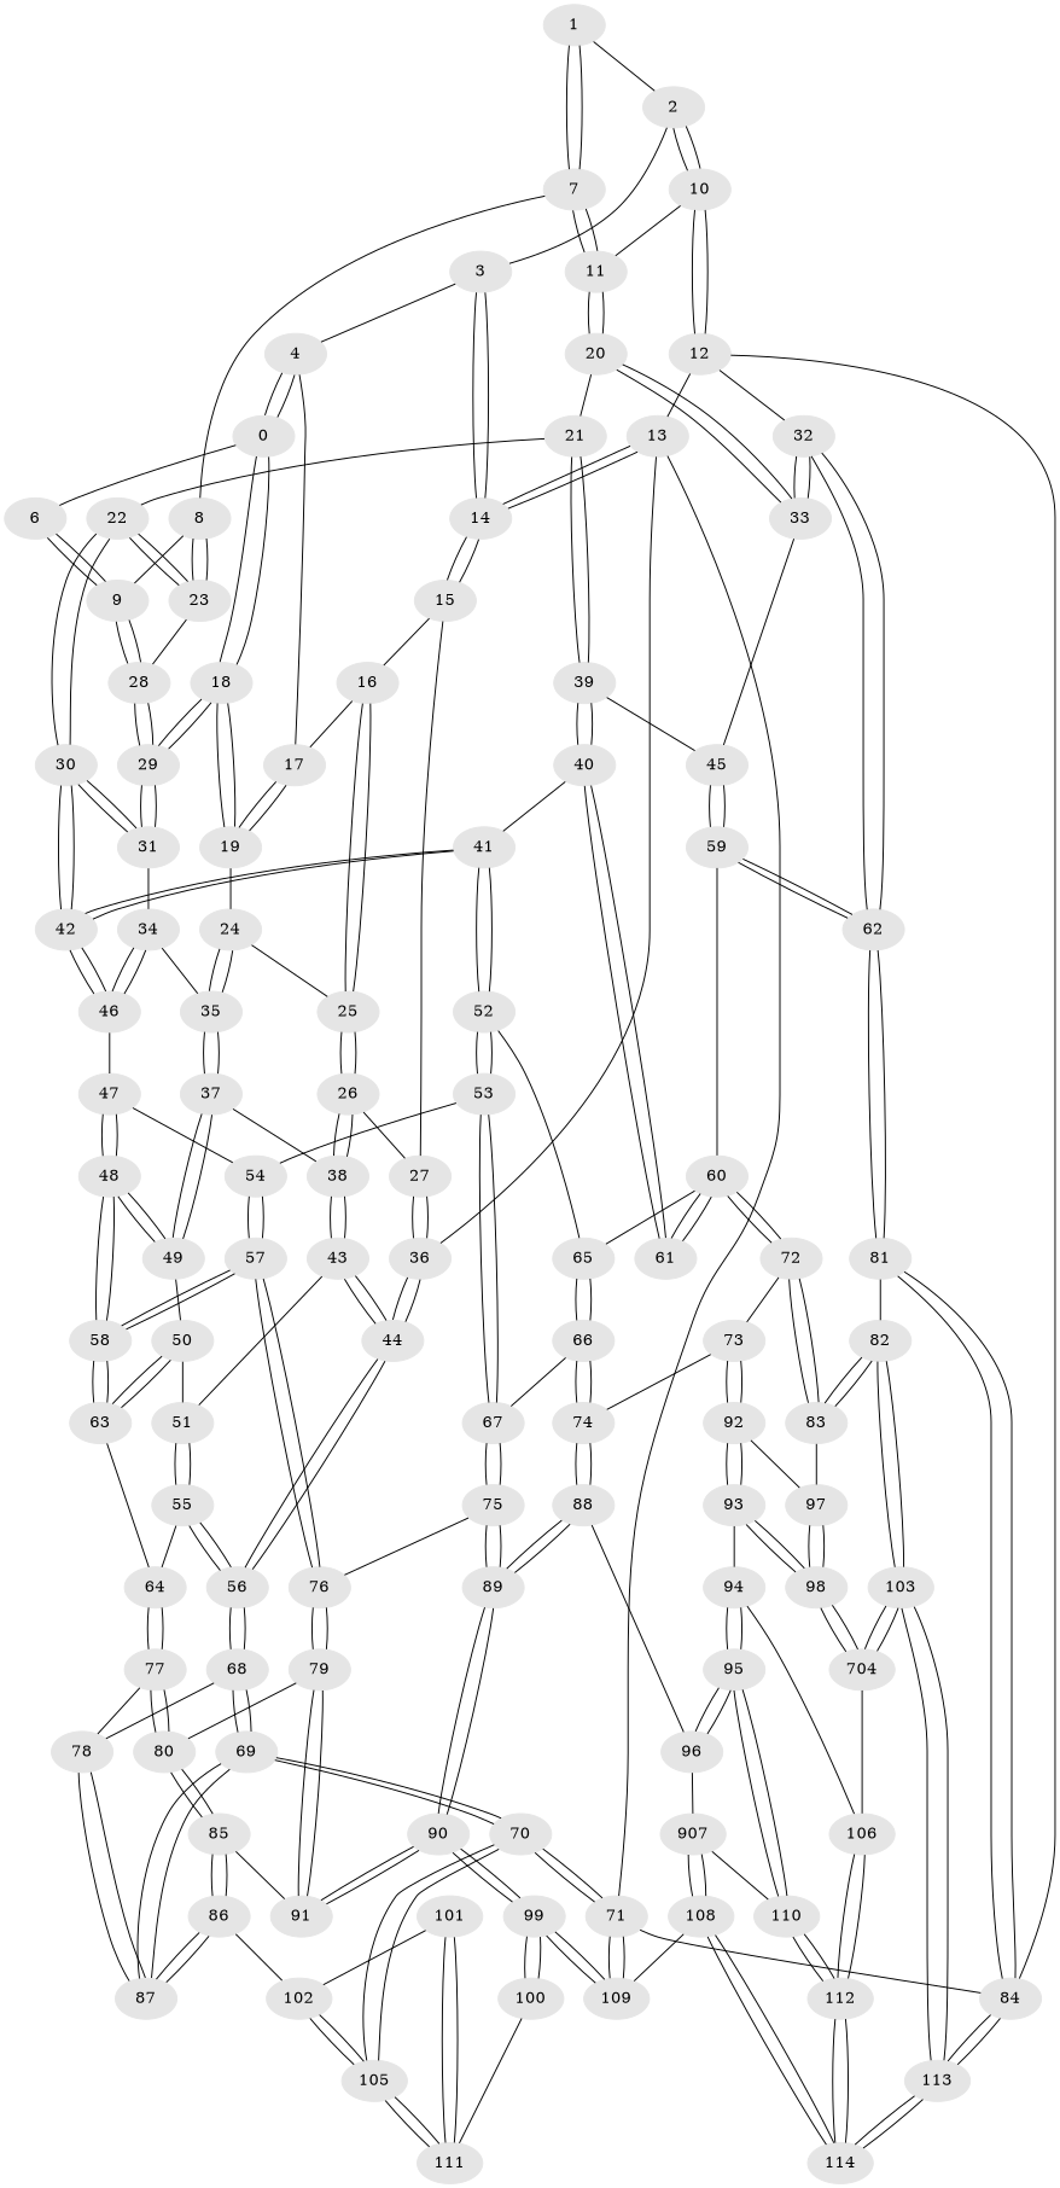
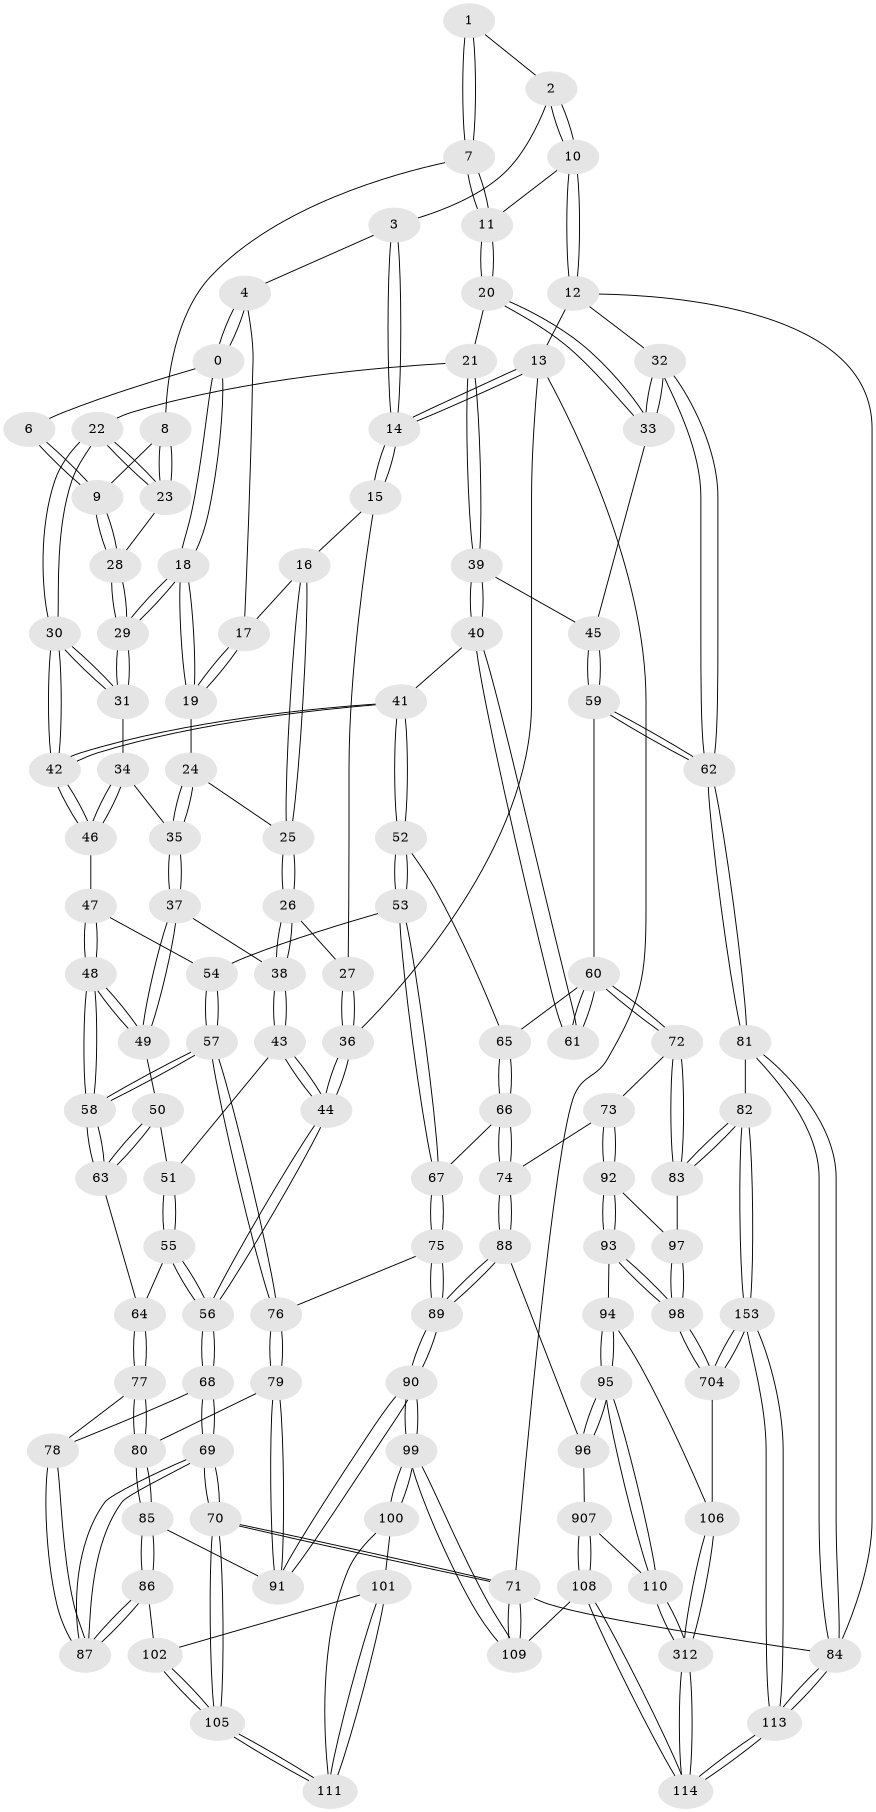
  graph {
    node [color=gray90 style=filled]
    1
    2
    7
    3
    10
    8
    11
    4
    14
    12
    n11 [label=0]
    17
    15
    6
    18
    19
    9
    29
    28
    23
    20
    13
    32
    84
    21
    33
    36
    71
    62
    113
    44
    109
    16
    27
    25
    26
    24
    31
    35
    22
    39
    45
    30
    40
    42
    37
    38
    43
    34
    46
    81
    59
    47
    49
    56
    50
    51
    41
    61
    52
    53
    65
    55
    68
    60
    48
    54
    58
    57
    63
    64
    67
    66
    75
    76
    77
    69
    78
    79
    72
    73
    83
    82
    80
    74
    88
    89
    70
    87
    105
    111
    92
    97
    93
    96
    90
    91
    85
    86
-   103
+   103 [label=153]
    n101 [label=704]
    98
    114
    102
    n105 [label=907]
    99
    100
    94
    95
    106
    110
-   112
+   112 [label=312]
    108
    101
    1 -- 2
    1 -- 7
    1 -- 7
    2 -- 3
    2 -- 10
    2 -- 10
    7 -- 8
    7 -- 11
    7 -- 11
    3 -- 4
    3 -- 14
    3 -- 14
    10 -- 11
    10 -- 12
    10 -- 12
    8 -- 9
    8 -- 23
    8 -- 23
    11 -- 20
    11 -- 20
    4 -- n11
    4 -- n11
    4 -- 17
    14 -- 15
    14 -- 15
    12 -- 13
    12 -- 32
    12 -- 84
    n11 -- 6
    n11 -- 18
    n11 -- 18
    17 -- 19
    17 -- 19
    15 -- 16
    15 -- 27
    6 -- 9
    6 -- 9
    18 -- 19
    18 -- 19
    18 -- 29
    18 -- 29
    19 -- 24
    9 -- 28
    9 -- 28
    29 -- 31
    29 -- 31
    28 -- 29
    28 -- 29
    23 -- 28
    20 -- 21
    20 -- 33
    20 -- 33
    13 -- 14
    13 -- 14
    13 -- 36
    13 -- 71
    32 -- 33
    32 -- 33
    32 -- 62
    32 -- 62
    84 -- 113
    84 -- 113
    21 -- 22
    21 -- 39
    21 -- 39
    33 -- 45
    36 -- 44
    36 -- 44
    71 -- 84
    71 -- 109
    71 -- 109
    62 -- 81
    62 -- 81
    113 -- 114
    113 -- 114
    44 -- 56
    44 -- 56
    16 -- 17
    16 -- 25
    16 -- 25
    27 -- 36
    27 -- 36
    25 -- 26
    25 -- 26
    26 -- 27
    26 -- 38
    26 -- 38
    24 -- 25
    24 -- 35
    24 -- 35
    31 -- 34
    35 -- 37
    35 -- 37
    22 -- 23
    22 -- 23
    22 -- 30
    22 -- 30
    39 -- 45
    39 -- 40
    39 -- 40
    45 -- 59
    45 -- 59
    30 -- 31
    30 -- 31
    30 -- 42
    30 -- 42
    40 -- 41
    40 -- 61
    40 -- 61
    42 -- 46
    42 -- 46
    37 -- 38
    37 -- 49
    37 -- 49
    38 -- 43
    38 -- 43
    43 -- 44
    43 -- 44
    43 -- 51
    34 -- 35
    34 -- 46
    34 -- 46
    46 -- 47
    81 -- 84
    81 -- 84
    81 -- 82
    59 -- 62
    59 -- 62
    59 -- 60
    47 -- 48
    47 -- 48
    47 -- 54
    49 -- 50
    56 -- 68
    56 -- 68
    50 -- 51
    50 -- 63
    50 -- 63
    51 -- 55
    51 -- 55
    41 -- 42
    41 -- 42
    41 -- 52
    41 -- 52
    52 -- 53
    52 -- 53
    52 -- 65
    53 -- 54
    53 -- 67
    53 -- 67
    65 -- 66
    65 -- 66
    55 -- 56
    55 -- 56
    55 -- 64
    68 -- 69
    68 -- 69
    68 -- 78
    60 -- 61
    60 -- 61
    60 -- 65
    60 -- 72
    60 -- 72
    48 -- 49
    48 -- 49
    48 -- 58
    48 -- 58
    54 -- 57
    54 -- 57
    58 -- 63
    58 -- 63
    57 -- 58
    57 -- 58
    57 -- 76
    57 -- 76
    63 -- 64
    64 -- 77
    64 -- 77
    67 -- 75
    67 -- 75
    66 -- 67
    66 -- 74
    66 -- 74
    75 -- 76
    75 -- 89
    75 -- 89
    76 -- 79
    76 -- 79
    77 -- 78
    77 -- 80
    77 -- 80
    69 -- 70
    69 -- 70
    69 -- 87
    69 -- 87
    78 -- 87
    78 -- 87
    79 -- 80
    79 -- 91
    79 -- 91
    72 -- 73
    72 -- 83
    72 -- 83
    73 -- 74
    73 -- 92
    73 -- 92
    83 -- 97
    82 -- 83
    82 -- 83
    82 -- 103
    82 -- 103
    80 -- 85
    80 -- 85
    74 -- 88
    74 -- 88
    88 -- 89
    88 -- 89
    88 -- 96
    89 -- 90
    89 -- 90
    70 -- 71
    70 -- 71
    70 -- 105
    70 -- 105
    105 -- 111
    105 -- 111
    92 -- 97
    92 -- 93
    92 -- 93
    97 -- 98
    97 -- 98
    93 -- 98
    93 -- 98
    93 -- 94
    96 -- n105
    90 -- 91
    90 -- 91
    90 -- 99
    90 -- 99
    85 -- 91
    85 -- 86
    85 -- 86
    86 -- 87
    86 -- 87
    86 -- 102
    103 -- 113
    103 -- 113
    103 -- n101
    103 -- n101
    n101 -- 106
    98 -- n101
    98 -- n101
    102 -- 105
    102 -- 105
    n105 -- 110
    n105 -- 108
    n105 -- 108
    99 -- 109
    99 -- 109
    99 -- 100
    99 -- 100
    100 -- 111
+   100 -- 101
    94 -- 95
    94 -- 95
    94 -- 106
    95 -- 96
    95 -- 96
    95 -- 110
    95 -- 110
    106 -- 112
    106 -- 112
    110 -- 112
    110 -- 112
    112 -- 114
    112 -- 114
    108 -- 109
    108 -- 114
    108 -- 114
    101 -- 111
    101 -- 111
    101 -- 102
  }
